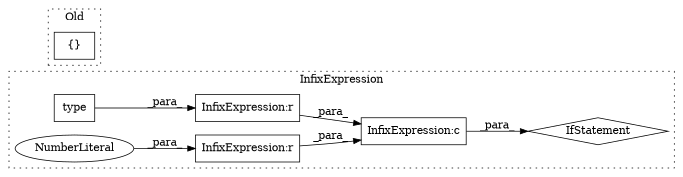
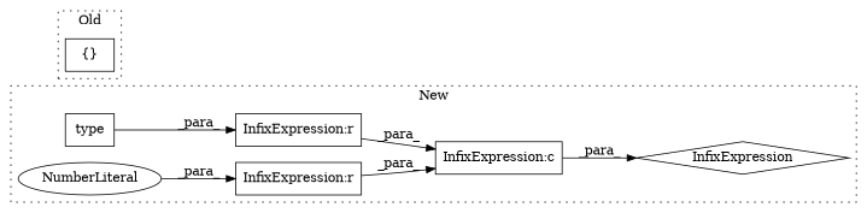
  digraph {
    rankdir=LR
    node [a=27 l=4 shape=box]
    n1 [a=32 l="5,1" label=type s="3556,3568"]
-   n2 [a=25 l="4,2" label=IfStatement s="3551,3616" shape=diamond]
+   n2 [a=25 l="4,2" label=InfixExpression s="3551,3616" shape=diamond]
    n3 [label="InfixExpression:r" s=3569]
    n4 [label="InfixExpression:c" s=3587]
    n5 [label="InfixExpression:r" s=3610]
    n6 [a=34 l=1 label=NumberLiteral s=3614 shape=ellipse]
    n7 [a=4 l="1,1" label="{}" s="3446,3451"]
    subgraph cluster_1 {
-     label=InfixExpression
+     label=New
      style=dotted
      n1
      n2
      n3
      n4
      n5
      n6
    }
    subgraph cluster_2 {
      label=Old
      style=dotted
      n7
    }
    n1 -> n3 [label=_para_]
    n3 -> n4 [label=_para_]
    n4 -> n2 [label=_para_]
    n5 -> n4 [label=_para_]
    n6 -> n5 [label=_para_]
  }
